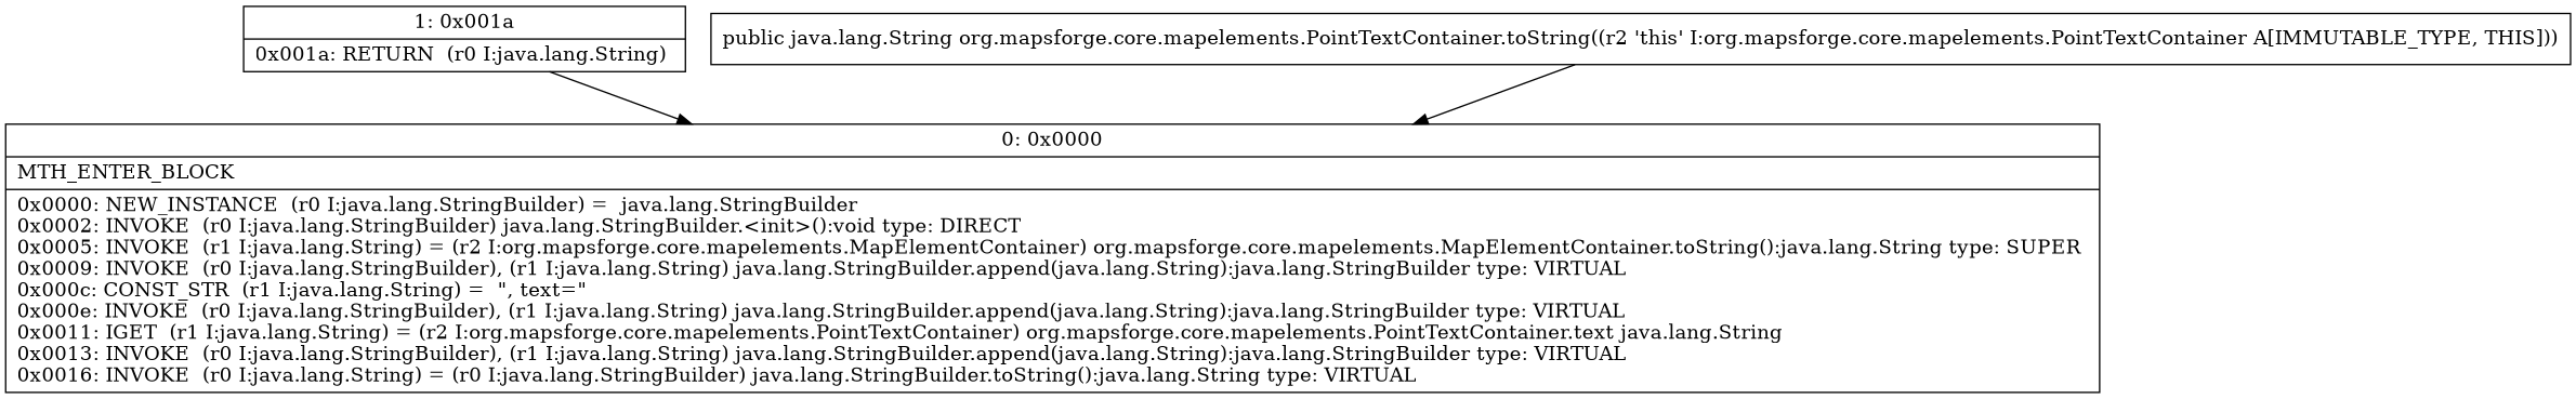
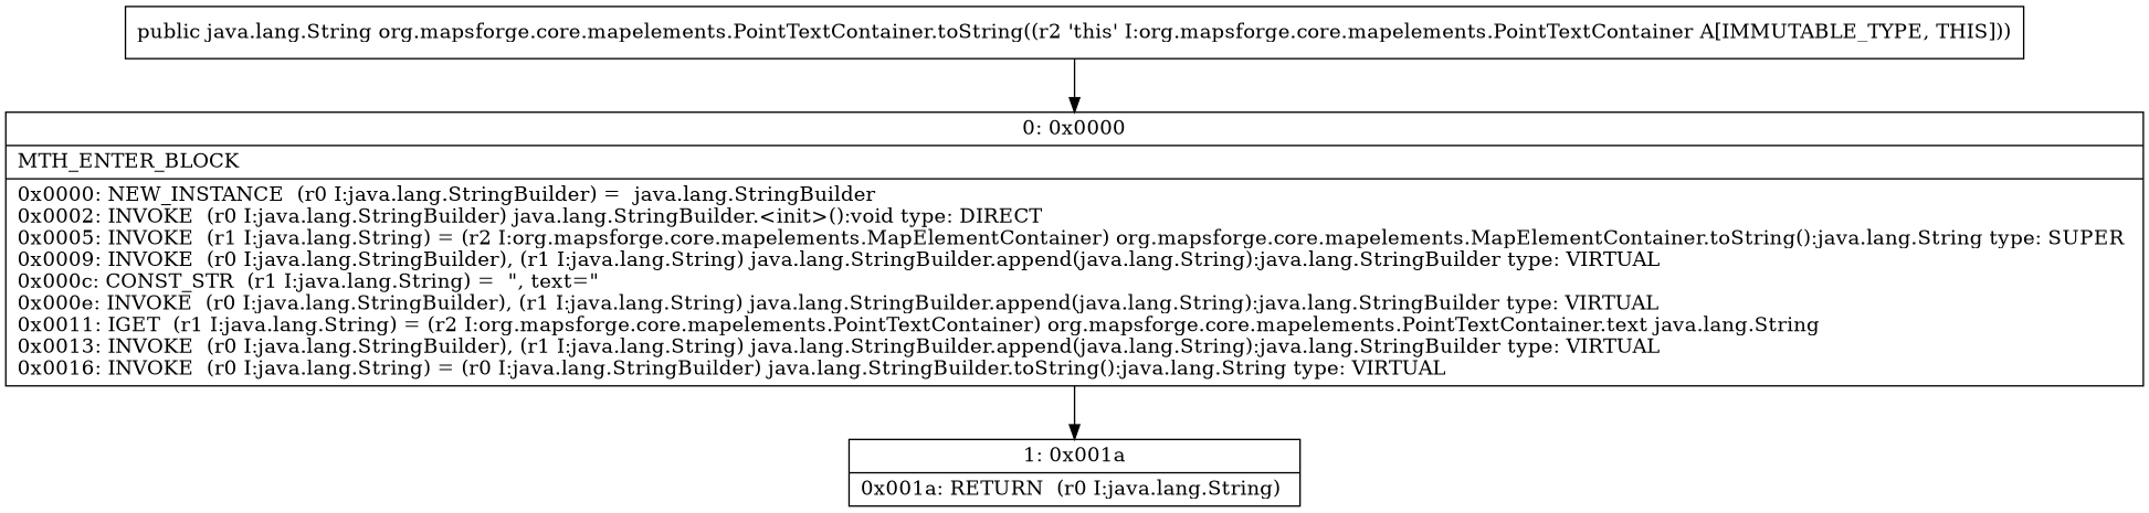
  digraph {
    node [shape=record]
    n1 [label="{0\:\ 0x0000|MTH_ENTER_BLOCK\l|0x0000: NEW_INSTANCE  (r0 I:java.lang.StringBuilder) =  java.lang.StringBuilder \l0x0002: INVOKE  (r0 I:java.lang.StringBuilder) java.lang.StringBuilder.\<init\>():void type: DIRECT \l0x0005: INVOKE  (r1 I:java.lang.String) = (r2 I:org.mapsforge.core.mapelements.MapElementContainer) org.mapsforge.core.mapelements.MapElementContainer.toString():java.lang.String type: SUPER \l0x0009: INVOKE  (r0 I:java.lang.StringBuilder), (r1 I:java.lang.String) java.lang.StringBuilder.append(java.lang.String):java.lang.StringBuilder type: VIRTUAL \l0x000c: CONST_STR  (r1 I:java.lang.String) =  \", text=\" \l0x000e: INVOKE  (r0 I:java.lang.StringBuilder), (r1 I:java.lang.String) java.lang.StringBuilder.append(java.lang.String):java.lang.StringBuilder type: VIRTUAL \l0x0011: IGET  (r1 I:java.lang.String) = (r2 I:org.mapsforge.core.mapelements.PointTextContainer) org.mapsforge.core.mapelements.PointTextContainer.text java.lang.String \l0x0013: INVOKE  (r0 I:java.lang.StringBuilder), (r1 I:java.lang.String) java.lang.StringBuilder.append(java.lang.String):java.lang.StringBuilder type: VIRTUAL \l0x0016: INVOKE  (r0 I:java.lang.String) = (r0 I:java.lang.StringBuilder) java.lang.StringBuilder.toString():java.lang.String type: VIRTUAL \l}"]
    n2 [label="{1\:\ 0x001a|0x001a: RETURN  (r0 I:java.lang.String) \l}"]
    n3 [label="{public java.lang.String org.mapsforge.core.mapelements.PointTextContainer.toString((r2 'this' I:org.mapsforge.core.mapelements.PointTextContainer A[IMMUTABLE_TYPE, THIS])) }"]
-   n2 -> n1
+   n1 -> n2
    n3 -> n1
  }
